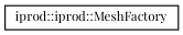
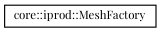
  digraph {
    rankdir=LR
    fontname="Playfair Display"
-   n1 [color=black fillcolor=white fontname="Playfair Display" fontsize=10 height=0.2 label="iprod::iprod::MeshFactory" shape=record style=filled width=0.4]
+   n1 [color=black fillcolor=white fontname="Playfair Display" fontsize=10 height=0.2 label="core::iprod::MeshFactory" shape=record style=filled width=0.4]
  }
